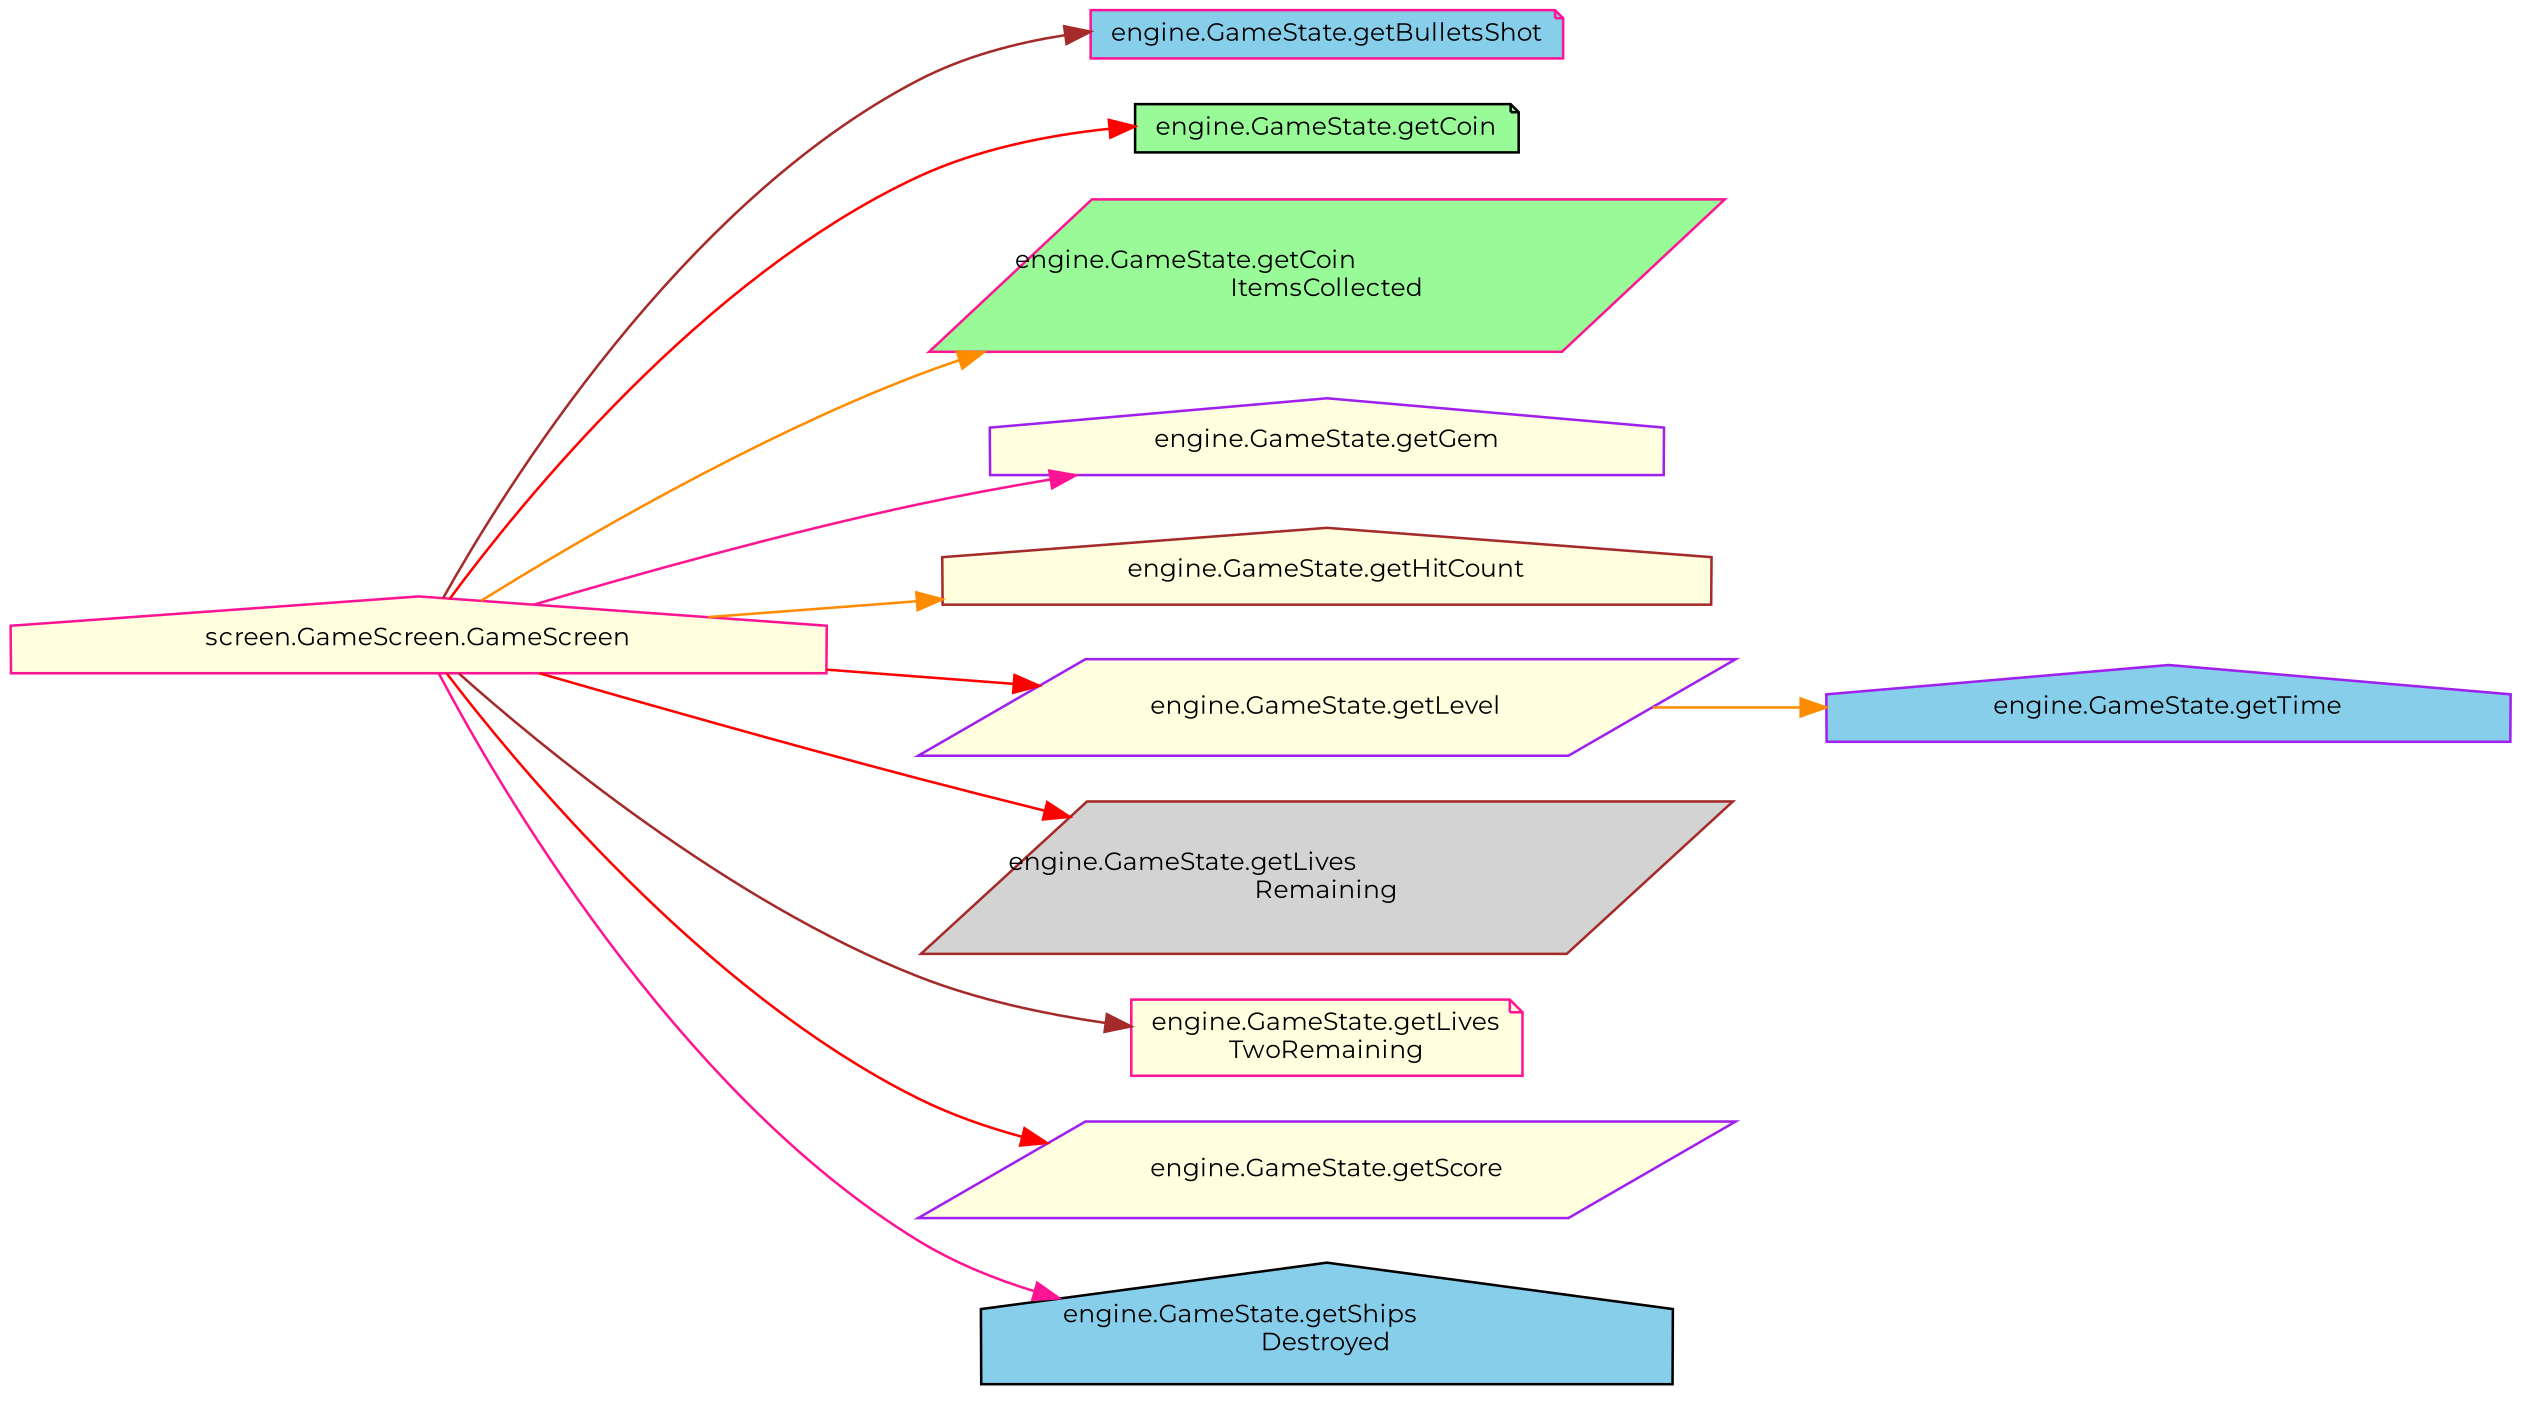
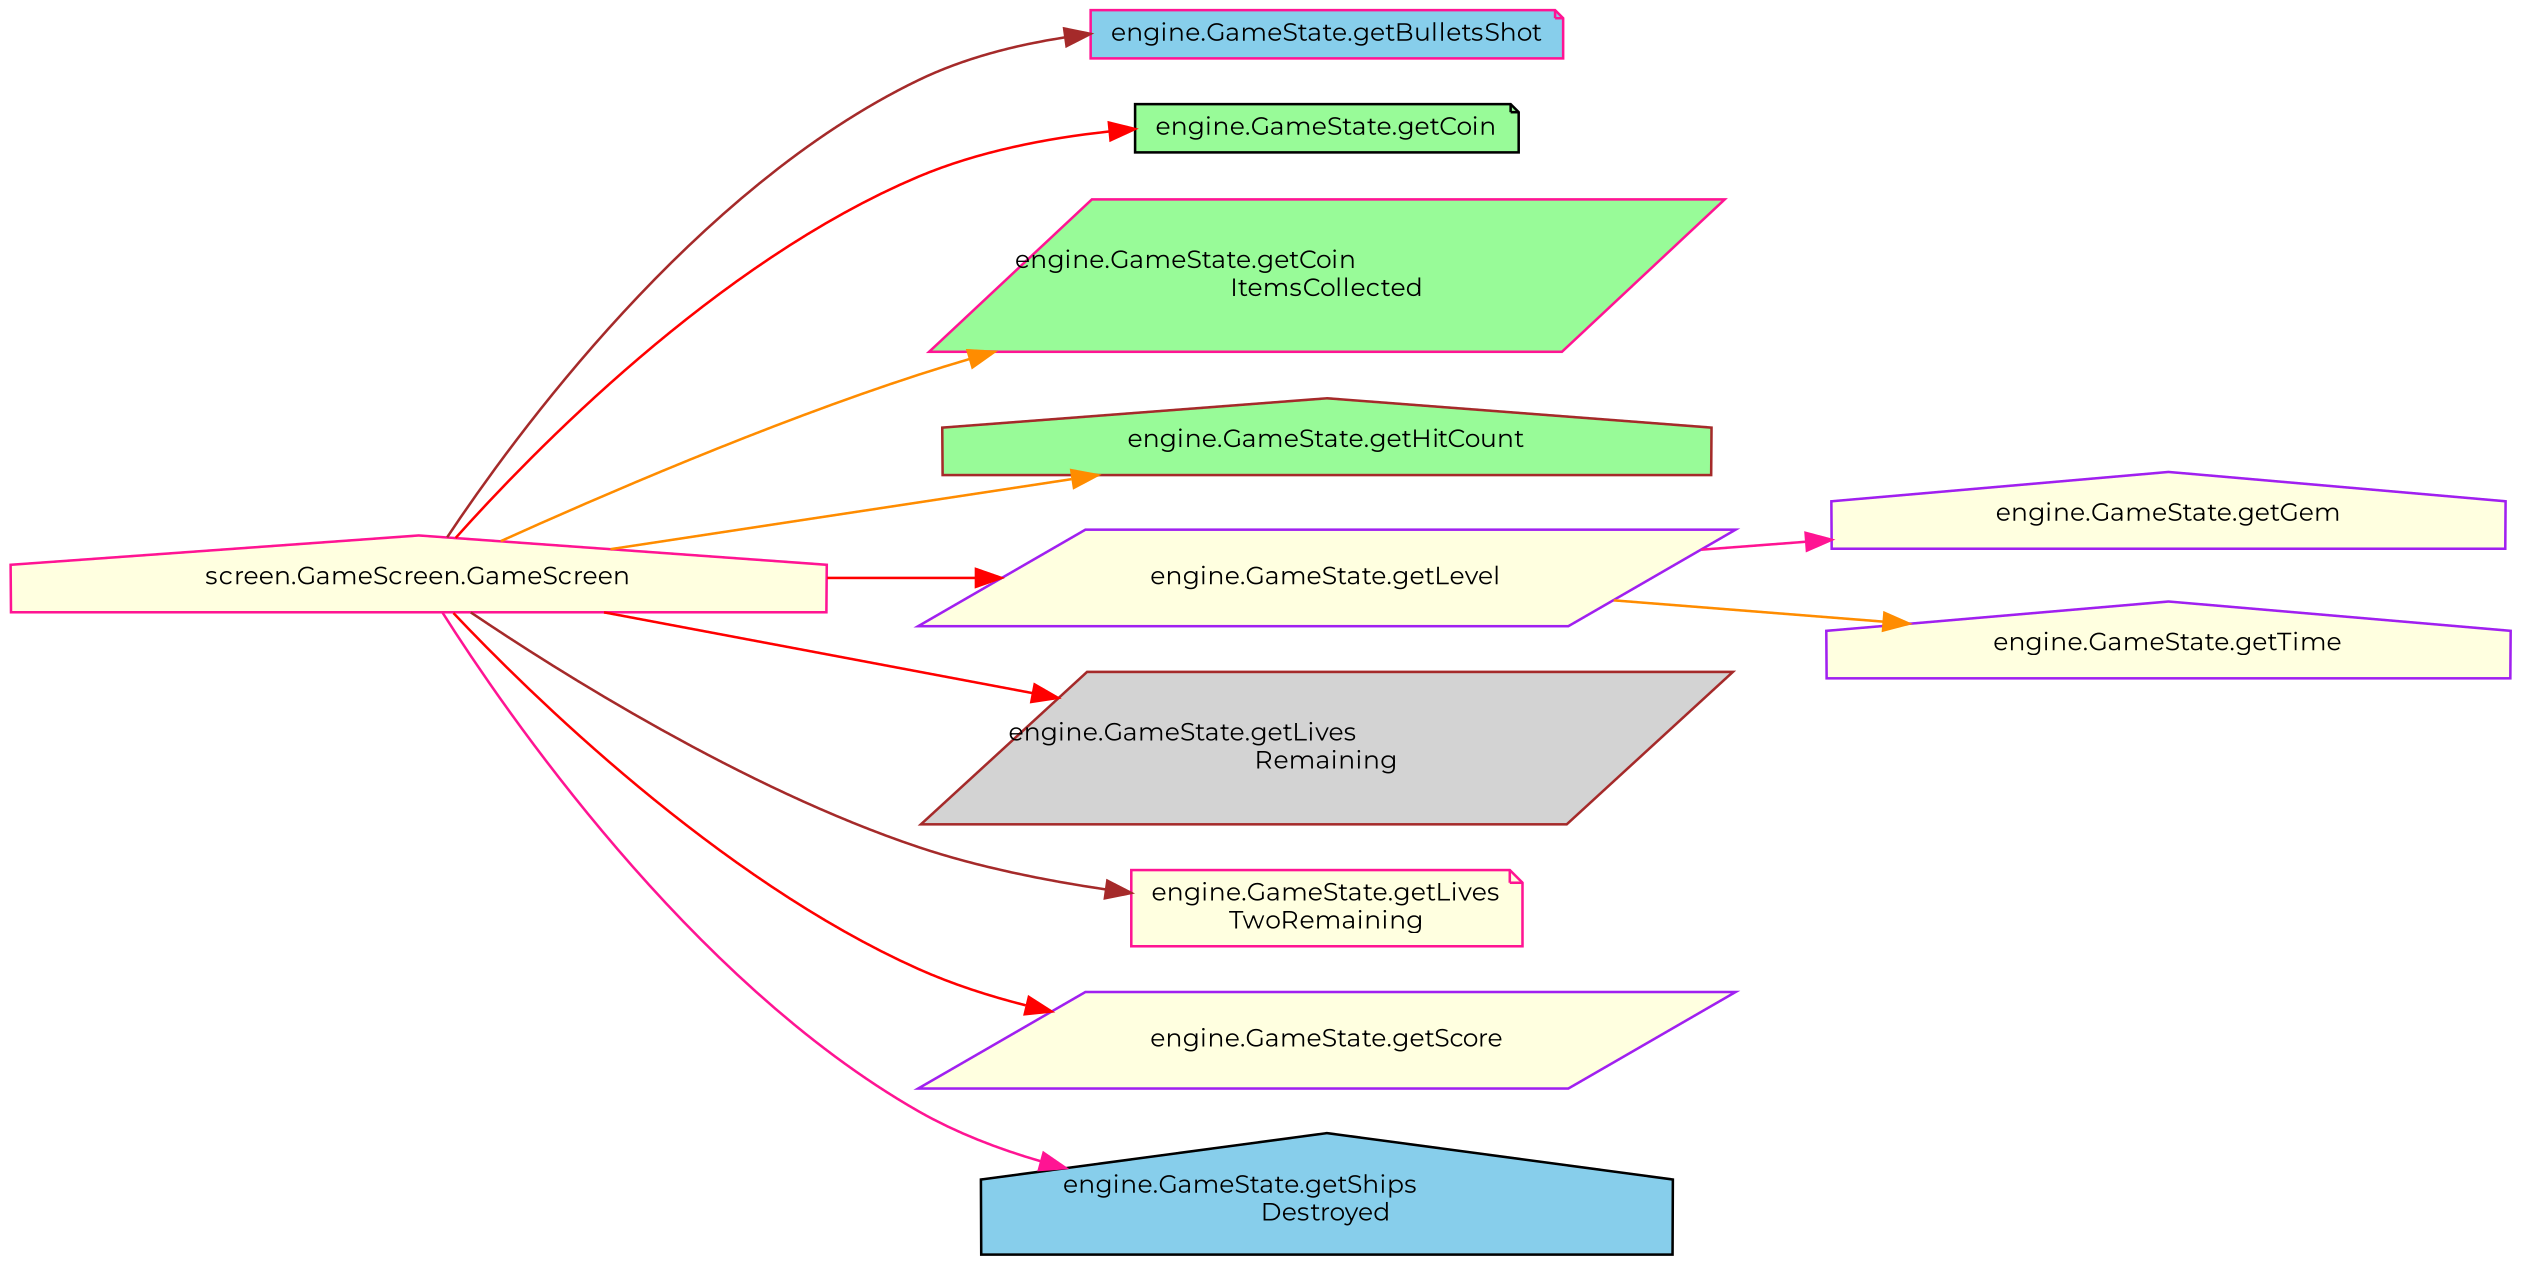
  digraph {
    fontname=Montserrat
    rankdir=LR
    node [color=deeppink fillcolor=lightyellow fontname=Montserrat fontsize=10 shape=house style=filled]
    edge [color=red fontname=Montserrat fontsize=10 labelfontname=Helvetica labelfontsize=10 style=solid]
    n1 [fontcolor=black height=0.2 label="screen.GameScreen.GameScreen" width=0.4]
    n2 [fillcolor=skyblue height=0.2 label="engine.GameState.getBulletsShot" shape=note width=0.4]
    n3 [color=black fillcolor=palegreen height=0.2 label="engine.GameState.getCoin" shape=note width=0.4]
    n4 [fillcolor=palegreen height=0.2 label="engine.GameState.getCoin\lItemsCollected" shape=parallelogram width=0.4]
    n5 [color=purple height=0.2 label="engine.GameState.getGem" width=0.4]
-   n6 [color=brown height=0.2 label="engine.GameState.getHitCount" width=0.4]
+   n6 [color=brown fillcolor=palegreen height=0.2 label="engine.GameState.getHitCount" width=0.4]
    n7 [color=purple height=0.2 label="engine.GameState.getLevel" shape=parallelogram width=0.4]
    n8 [color=brown fillcolor=lightgrey height=0.2 label="engine.GameState.getLives\lRemaining" shape=parallelogram width=0.4]
    n9 [height=0.2 label="engine.GameState.getLives\lTwoRemaining" shape=note width=0.4]
    n10 [color=purple height=0.2 label="engine.GameState.getScore" shape=parallelogram width=0.4]
    n11 [color=black fillcolor=skyblue height=0.2 label="engine.GameState.getShips\lDestroyed" width=0.4]
-   n12 [color=purple fillcolor=skyblue height=0.2 label="engine.GameState.getTime" width=0.4]
+   n12 [color=purple height=0.2 label="engine.GameState.getTime" width=0.4]
    n1 -> n2 [color=brown]
    n1 -> n3
    n1 -> n4 [color=darkorange]
-   n1 -> n5 [color=deeppink]
+   n7 -> n5 [color=deeppink]
    n1 -> n6 [color=darkorange]
    n1 -> n7
    n1 -> n8
    n1 -> n9 [color=brown]
    n1 -> n10
    n1 -> n11 [color=deeppink]
    n7 -> n12 [color=darkorange]
  }
